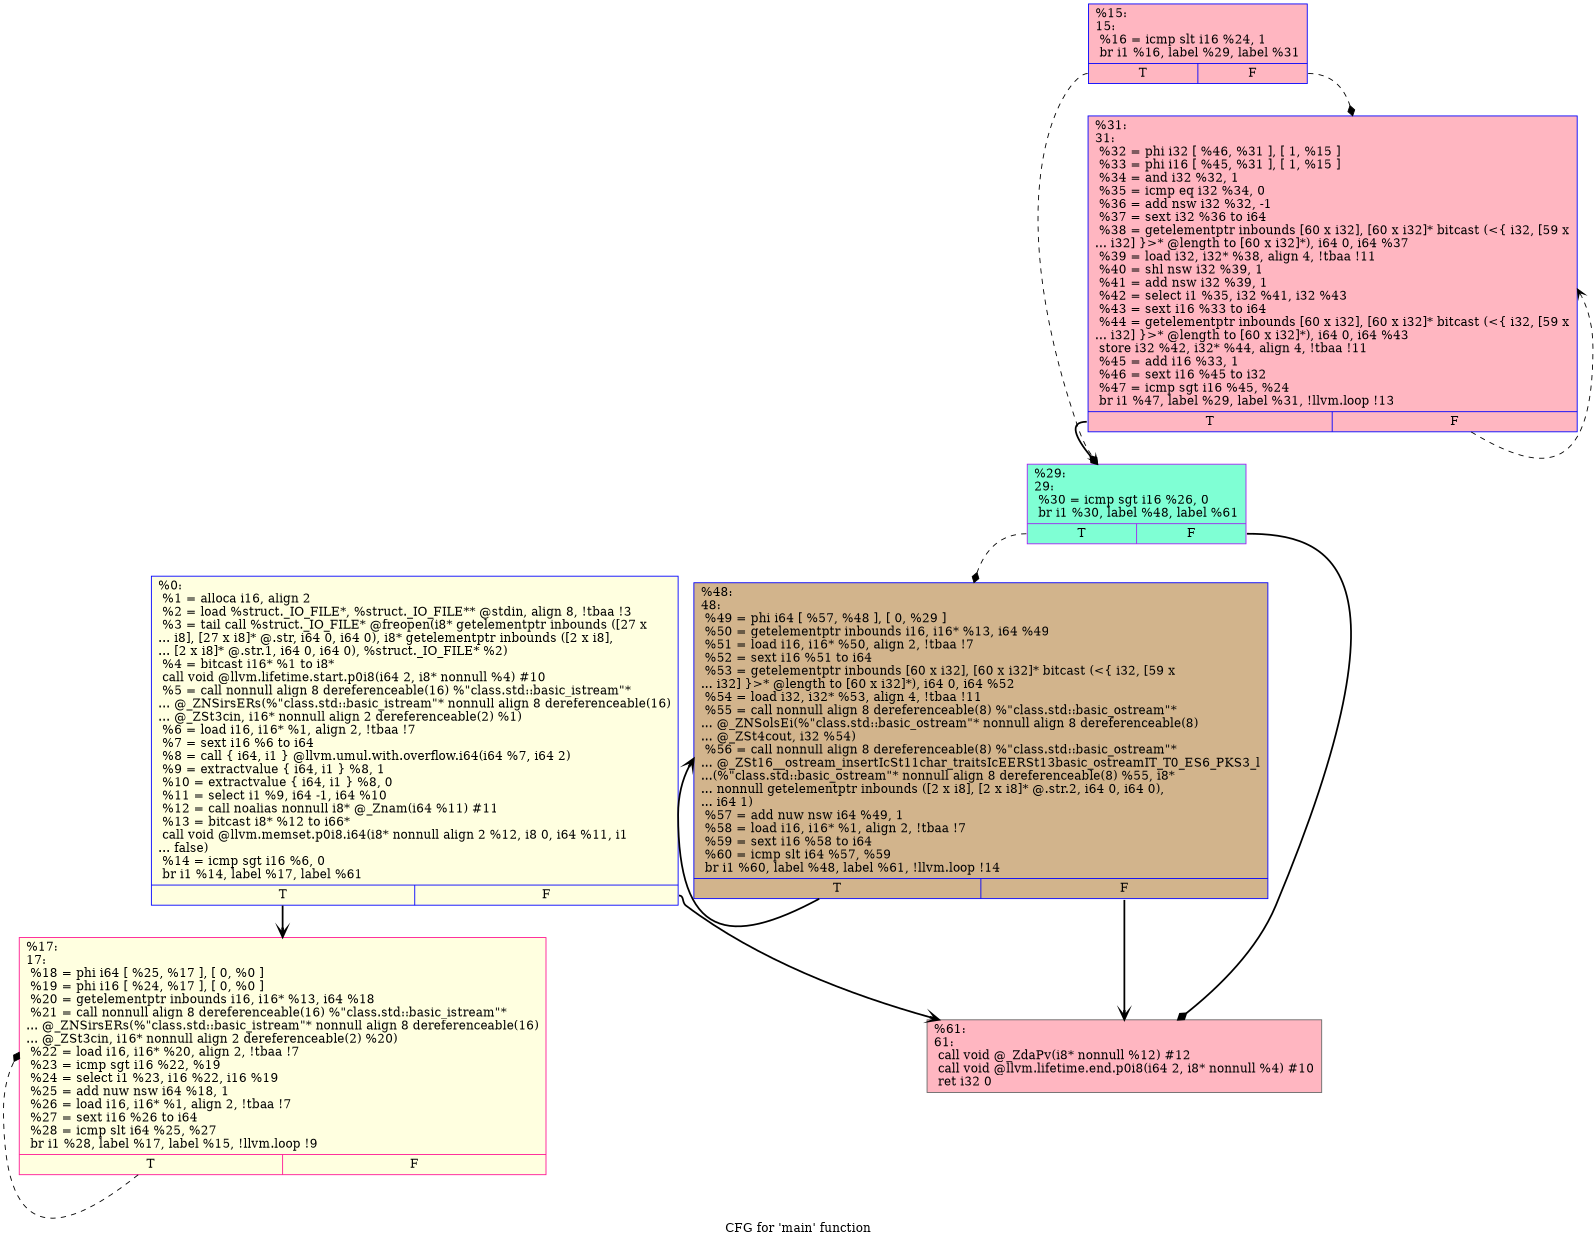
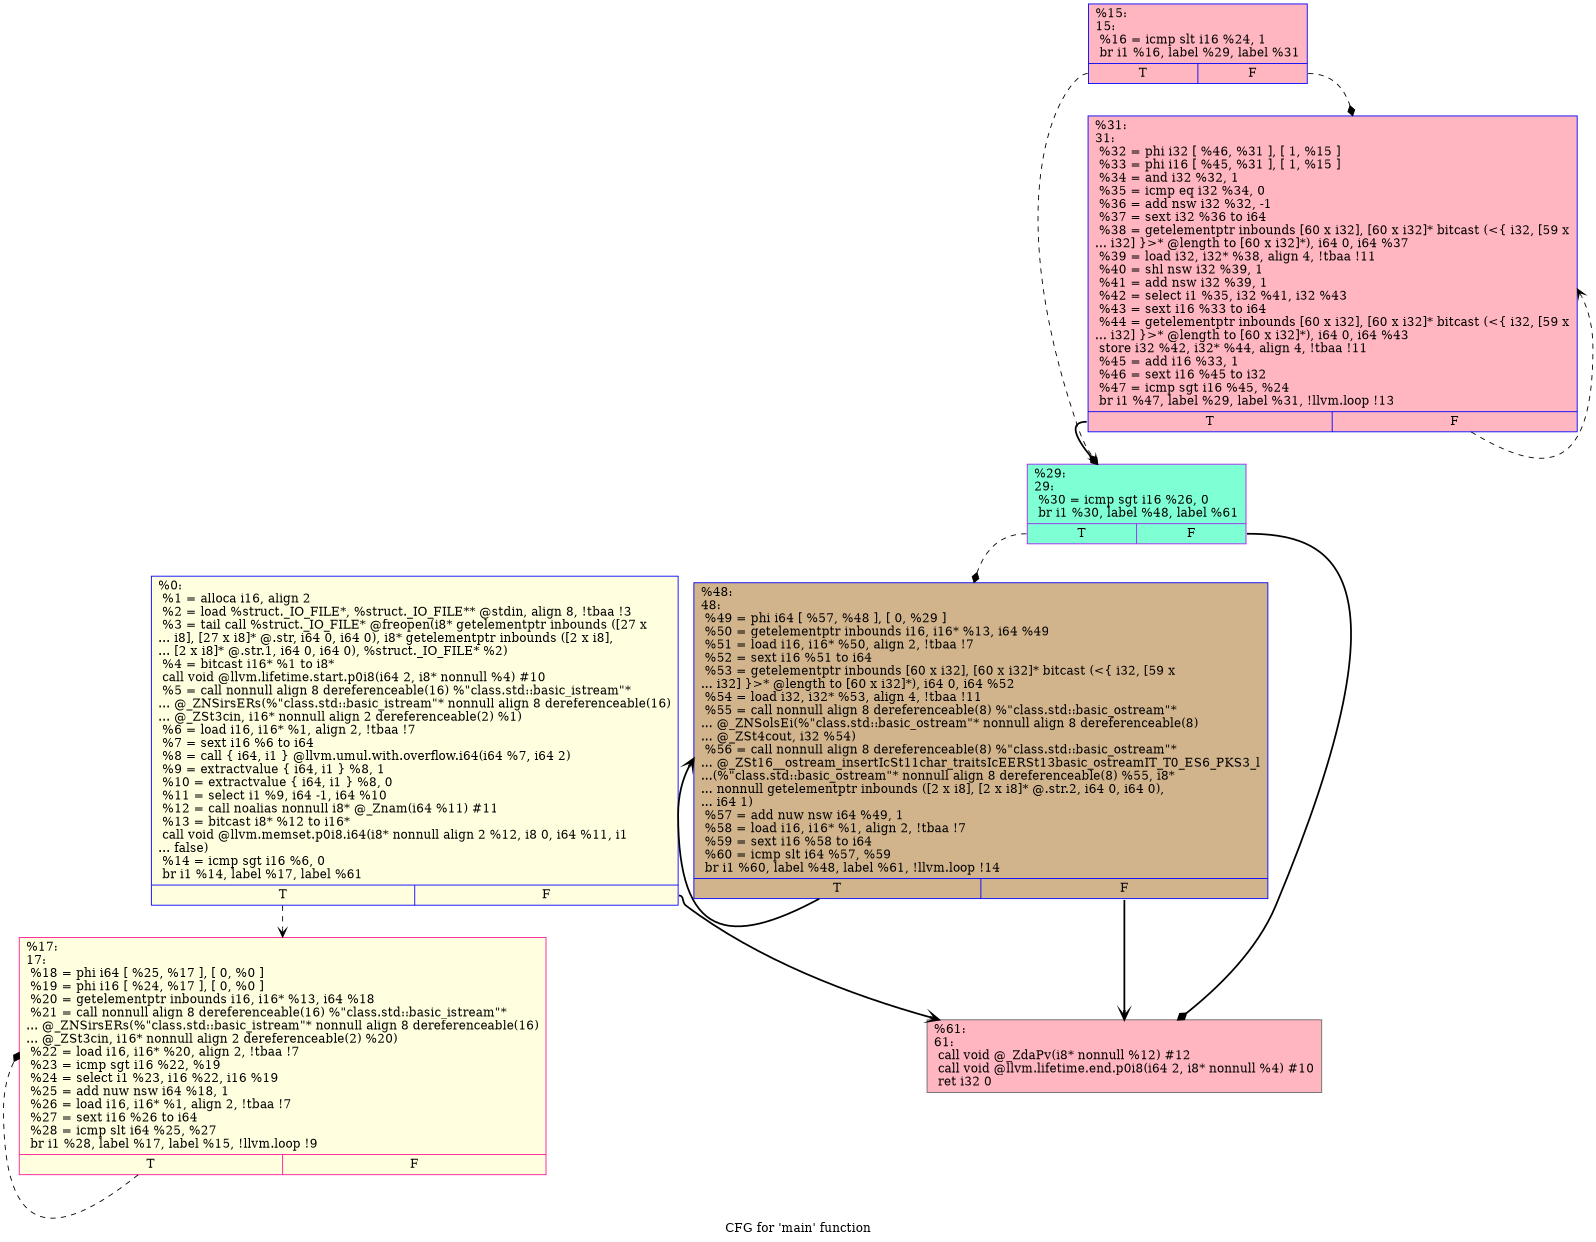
  digraph {
    label="CFG for 'main' function"
    node [color=blue fillcolor=lightpink shape=record style=filled]
    edge [arrowhead=vee style=dashed tailport=s0]
-   n1 [fillcolor=lightyellow label="{%0:\l  %1 = alloca i16, align 2\l  %2 = load %struct._IO_FILE*, %struct._IO_FILE** @stdin, align 8, !tbaa !3\l  %3 = tail call %struct._IO_FILE* @freopen(i8* getelementptr inbounds ([27 x\l... i8], [27 x i8]* @.str, i64 0, i64 0), i8* getelementptr inbounds ([2 x i8],\l... [2 x i8]* @.str.1, i64 0, i64 0), %struct._IO_FILE* %2)\l  %4 = bitcast i16* %1 to i8*\l  call void @llvm.lifetime.start.p0i8(i64 2, i8* nonnull %4) #10\l  %5 = call nonnull align 8 dereferenceable(16) %\"class.std::basic_istream\"*\l... @_ZNSirsERs(%\"class.std::basic_istream\"* nonnull align 8 dereferenceable(16)\l... @_ZSt3cin, i16* nonnull align 2 dereferenceable(2) %1)\l  %6 = load i16, i16* %1, align 2, !tbaa !7\l  %7 = sext i16 %6 to i64\l  %8 = call \{ i64, i1 \} @llvm.umul.with.overflow.i64(i64 %7, i64 2)\l  %9 = extractvalue \{ i64, i1 \} %8, 1\l  %10 = extractvalue \{ i64, i1 \} %8, 0\l  %11 = select i1 %9, i64 -1, i64 %10\l  %12 = call noalias nonnull i8* @_Znam(i64 %11) #11\l  %13 = bitcast i8* %12 to i66*\l  call void @llvm.memset.p0i8.i64(i8* nonnull align 2 %12, i8 0, i64 %11, i1\l... false)\l  %14 = icmp sgt i16 %6, 0\l  br i1 %14, label %17, label %61\l|{<s0>T|<s1>F}}"]
+   n1 [fillcolor=lightyellow label="{%0:\l  %1 = alloca i16, align 2\l  %2 = load %struct._IO_FILE*, %struct._IO_FILE** @stdin, align 8, !tbaa !3\l  %3 = tail call %struct._IO_FILE* @freopen(i8* getelementptr inbounds ([27 x\l... i8], [27 x i8]* @.str, i64 0, i64 0), i8* getelementptr inbounds ([2 x i8],\l... [2 x i8]* @.str.1, i64 0, i64 0), %struct._IO_FILE* %2)\l  %4 = bitcast i16* %1 to i8*\l  call void @llvm.lifetime.start.p0i8(i64 2, i8* nonnull %4) #10\l  %5 = call nonnull align 8 dereferenceable(16) %\"class.std::basic_istream\"*\l... @_ZNSirsERs(%\"class.std::basic_istream\"* nonnull align 8 dereferenceable(16)\l... @_ZSt3cin, i16* nonnull align 2 dereferenceable(2) %1)\l  %6 = load i16, i16* %1, align 2, !tbaa !7\l  %7 = sext i16 %6 to i64\l  %8 = call \{ i64, i1 \} @llvm.umul.with.overflow.i64(i64 %7, i64 2)\l  %9 = extractvalue \{ i64, i1 \} %8, 1\l  %10 = extractvalue \{ i64, i1 \} %8, 0\l  %11 = select i1 %9, i64 -1, i64 %10\l  %12 = call noalias nonnull i8* @_Znam(i64 %11) #11\l  %13 = bitcast i8* %12 to i16*\l  call void @llvm.memset.p0i8.i64(i8* nonnull align 2 %12, i8 0, i64 %11, i1\l... false)\l  %14 = icmp sgt i16 %6, 0\l  br i1 %14, label %17, label %61\l|{<s0>T|<s1>F}}"]
    n2 [color=deeppink fillcolor=lightyellow label="{%17:\l17:                                               \l  %18 = phi i64 [ %25, %17 ], [ 0, %0 ]\l  %19 = phi i16 [ %24, %17 ], [ 0, %0 ]\l  %20 = getelementptr inbounds i16, i16* %13, i64 %18\l  %21 = call nonnull align 8 dereferenceable(16) %\"class.std::basic_istream\"*\l... @_ZNSirsERs(%\"class.std::basic_istream\"* nonnull align 8 dereferenceable(16)\l... @_ZSt3cin, i16* nonnull align 2 dereferenceable(2) %20)\l  %22 = load i16, i16* %20, align 2, !tbaa !7\l  %23 = icmp sgt i16 %22, %19\l  %24 = select i1 %23, i16 %22, i16 %19\l  %25 = add nuw nsw i64 %18, 1\l  %26 = load i16, i16* %1, align 2, !tbaa !7\l  %27 = sext i16 %26 to i64\l  %28 = icmp slt i64 %25, %27\l  br i1 %28, label %17, label %15, !llvm.loop !9\l|{<s0>T|<s1>F}}"]
    n3 [color=gray40 label="{%61:\l61:                                               \l  call void @_ZdaPv(i8* nonnull %12) #12\l  call void @llvm.lifetime.end.p0i8(i64 2, i8* nonnull %4) #10\l  ret i32 0\l}"]
    n4 [label="{%15:\l15:                                               \l  %16 = icmp slt i16 %24, 1\l  br i1 %16, label %29, label %31\l|{<s0>T|<s1>F}}"]
    n5 [color=purple fillcolor=aquamarine label="{%29:\l29:                                               \l  %30 = icmp sgt i16 %26, 0\l  br i1 %30, label %48, label %61\l|{<s0>T|<s1>F}}"]
    n6 [label="{%31:\l31:                                               \l  %32 = phi i32 [ %46, %31 ], [ 1, %15 ]\l  %33 = phi i16 [ %45, %31 ], [ 1, %15 ]\l  %34 = and i32 %32, 1\l  %35 = icmp eq i32 %34, 0\l  %36 = add nsw i32 %32, -1\l  %37 = sext i32 %36 to i64\l  %38 = getelementptr inbounds [60 x i32], [60 x i32]* bitcast (\<\{ i32, [59 x\l... i32] \}\>* @length to [60 x i32]*), i64 0, i64 %37\l  %39 = load i32, i32* %38, align 4, !tbaa !11\l  %40 = shl nsw i32 %39, 1\l  %41 = add nsw i32 %39, 1\l  %42 = select i1 %35, i32 %41, i32 %43\l  %43 = sext i16 %33 to i64\l  %44 = getelementptr inbounds [60 x i32], [60 x i32]* bitcast (\<\{ i32, [59 x\l... i32] \}\>* @length to [60 x i32]*), i64 0, i64 %43\l  store i32 %42, i32* %44, align 4, !tbaa !11\l  %45 = add i16 %33, 1\l  %46 = sext i16 %45 to i32\l  %47 = icmp sgt i16 %45, %24\l  br i1 %47, label %29, label %31, !llvm.loop !13\l|{<s0>T|<s1>F}}"]
    n7 [fillcolor=tan label="{%48:\l48:                                               \l  %49 = phi i64 [ %57, %48 ], [ 0, %29 ]\l  %50 = getelementptr inbounds i16, i16* %13, i64 %49\l  %51 = load i16, i16* %50, align 2, !tbaa !7\l  %52 = sext i16 %51 to i64\l  %53 = getelementptr inbounds [60 x i32], [60 x i32]* bitcast (\<\{ i32, [59 x\l... i32] \}\>* @length to [60 x i32]*), i64 0, i64 %52\l  %54 = load i32, i32* %53, align 4, !tbaa !11\l  %55 = call nonnull align 8 dereferenceable(8) %\"class.std::basic_ostream\"*\l... @_ZNSolsEi(%\"class.std::basic_ostream\"* nonnull align 8 dereferenceable(8)\l... @_ZSt4cout, i32 %54)\l  %56 = call nonnull align 8 dereferenceable(8) %\"class.std::basic_ostream\"*\l... @_ZSt16__ostream_insertIcSt11char_traitsIcEERSt13basic_ostreamIT_T0_ES6_PKS3_l\l...(%\"class.std::basic_ostream\"* nonnull align 8 dereferenceable(8) %55, i8*\l... nonnull getelementptr inbounds ([2 x i8], [2 x i8]* @.str.2, i64 0, i64 0),\l... i64 1)\l  %57 = add nuw nsw i64 %49, 1\l  %58 = load i16, i16* %1, align 2, !tbaa !7\l  %59 = sext i16 %58 to i64\l  %60 = icmp slt i64 %57, %59\l  br i1 %60, label %48, label %61, !llvm.loop !14\l|{<s0>T|<s1>F}}"]
-   n1 -> n2 [style=bold]
+   n1 -> n2
    n1 -> n3 [style=bold tailport=s1]
    n2 -> n2 [arrowhead=diamond]
    n4 -> n5
    n4 -> n6 [arrowhead=diamond tailport=s1]
    n5 -> n3 [arrowhead=diamond style=bold tailport=s1]
    n5 -> n7 [arrowhead=diamond]
    n6 -> n5 [arrowhead=diamond style=bold]
    n6 -> n6 [tailport=s1]
    n7 -> n3 [style=bold tailport=s1]
    n7 -> n7 [style=bold]
  }
